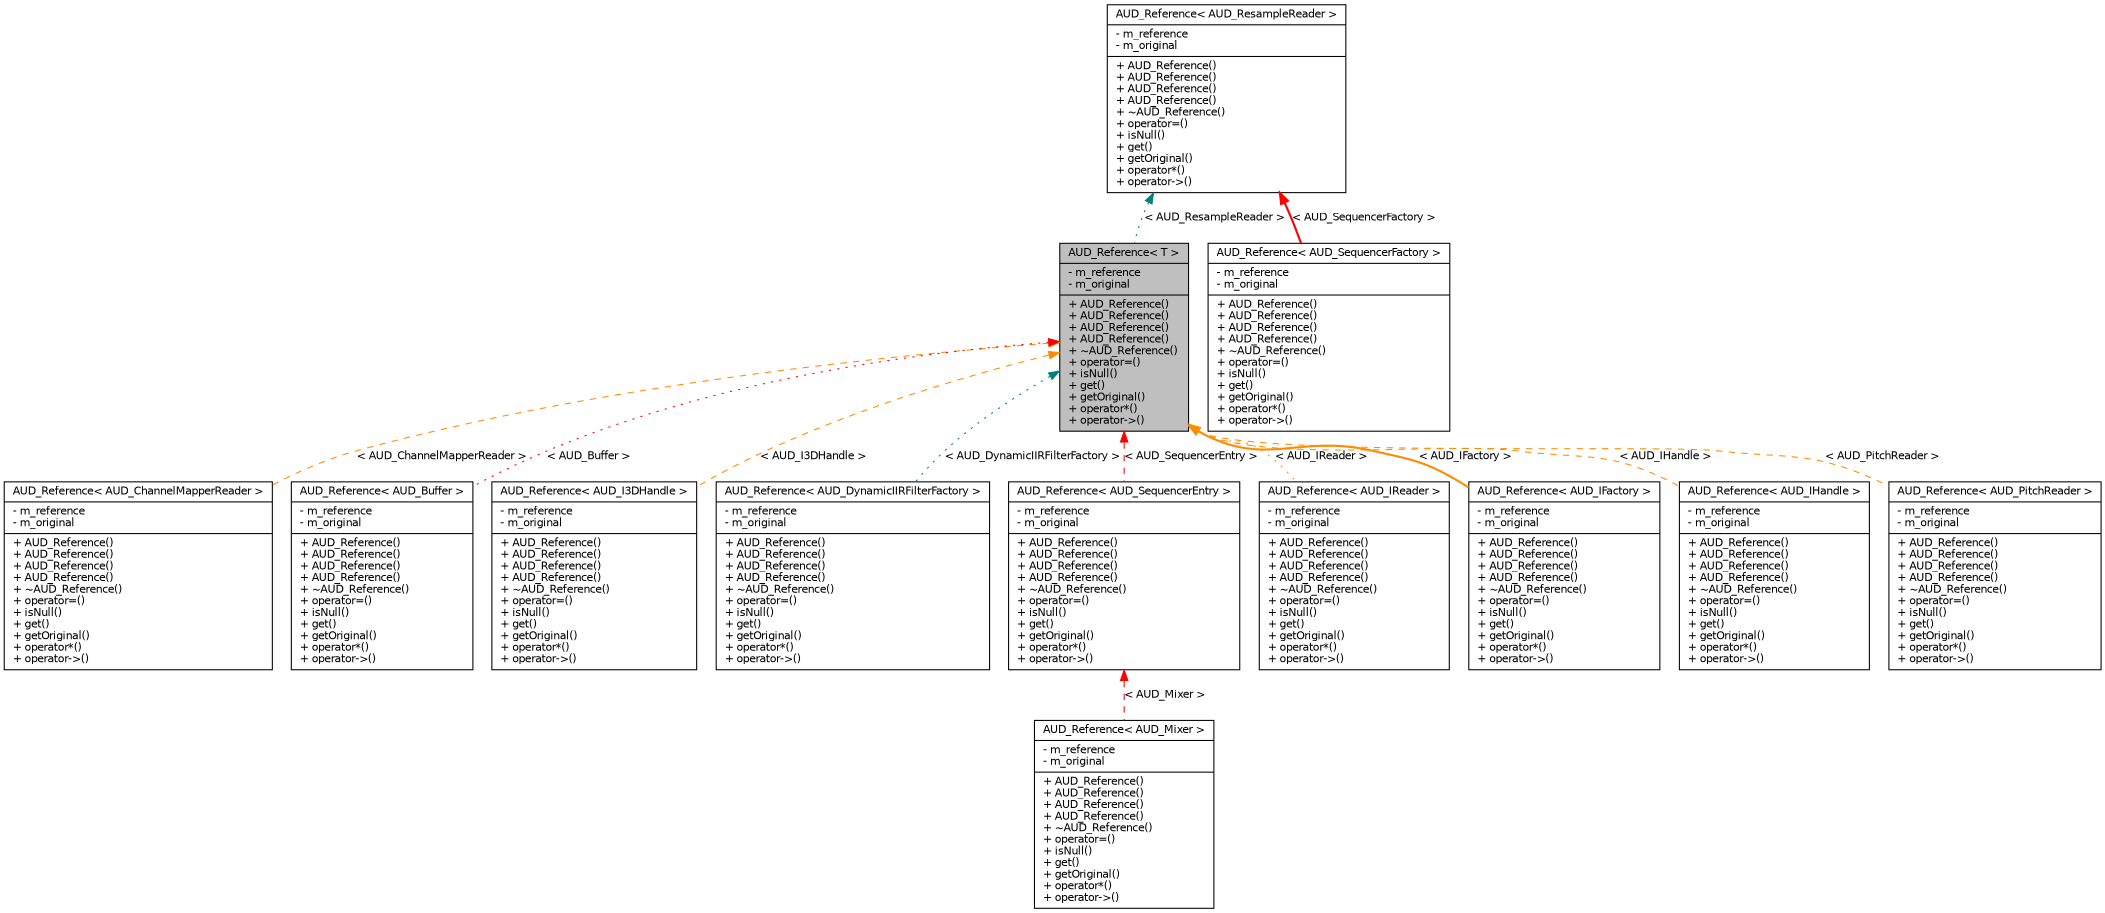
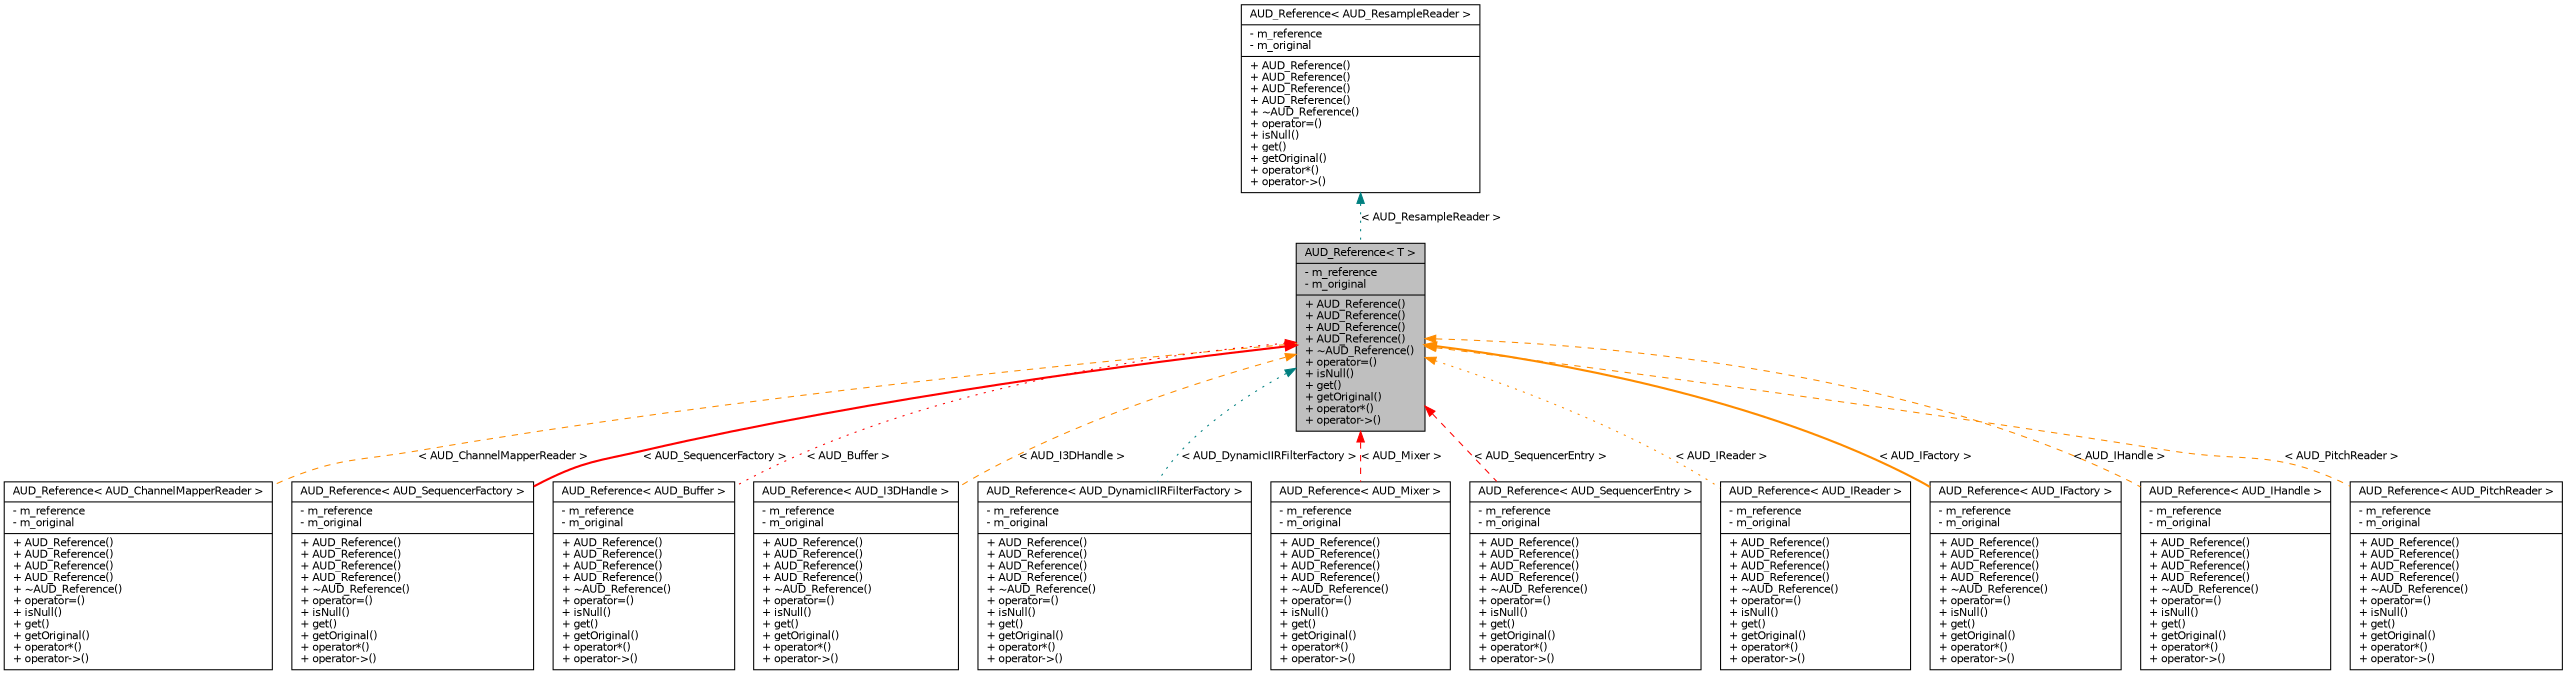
  digraph {
    node [color=black fillcolor=white fontname=Helvetica fontsize=10 shape=record style=filled]
    edge [color=darkorange dir=back fontname=Helvetica fontsize=10 labelfontname=Helvetica labelfontsize=10 style=dashed]
    n1 [fillcolor=grey75 fontcolor=black height=0.2 label="{AUD_Reference\< T \>\n|- m_reference\l- m_original\l|+ AUD_Reference()\l+ AUD_Reference()\l+ AUD_Reference()\l+ AUD_Reference()\l+ ~AUD_Reference()\l+ operator=()\l+ isNull()\l+ get()\l+ getOriginal()\l+ operator*()\l+ operator-\>()\l}" width=0.4]
    n2 [height=0.2 label="{AUD_Reference\< AUD_ChannelMapperReader \>\n|- m_reference\l- m_original\l|+ AUD_Reference()\l+ AUD_Reference()\l+ AUD_Reference()\l+ AUD_Reference()\l+ ~AUD_Reference()\l+ operator=()\l+ isNull()\l+ get()\l+ getOriginal()\l+ operator*()\l+ operator-\>()\l}" width=0.4]
    n3 [height=0.2 label="{AUD_Reference\< AUD_SequencerFactory \>\n|- m_reference\l- m_original\l|+ AUD_Reference()\l+ AUD_Reference()\l+ AUD_Reference()\l+ AUD_Reference()\l+ ~AUD_Reference()\l+ operator=()\l+ isNull()\l+ get()\l+ getOriginal()\l+ operator*()\l+ operator-\>()\l}" width=0.4]
    n4 [height=0.2 label="{AUD_Reference\< AUD_Buffer \>\n|- m_reference\l- m_original\l|+ AUD_Reference()\l+ AUD_Reference()\l+ AUD_Reference()\l+ AUD_Reference()\l+ ~AUD_Reference()\l+ operator=()\l+ isNull()\l+ get()\l+ getOriginal()\l+ operator*()\l+ operator-\>()\l}" width=0.4]
    n5 [height=0.2 label="{AUD_Reference\< AUD_I3DHandle \>\n|- m_reference\l- m_original\l|+ AUD_Reference()\l+ AUD_Reference()\l+ AUD_Reference()\l+ AUD_Reference()\l+ ~AUD_Reference()\l+ operator=()\l+ isNull()\l+ get()\l+ getOriginal()\l+ operator*()\l+ operator-\>()\l}" width=0.4]
    n6 [height=0.2 label="{AUD_Reference\< AUD_DynamicIIRFilterFactory \>\n|- m_reference\l- m_original\l|+ AUD_Reference()\l+ AUD_Reference()\l+ AUD_Reference()\l+ AUD_Reference()\l+ ~AUD_Reference()\l+ operator=()\l+ isNull()\l+ get()\l+ getOriginal()\l+ operator*()\l+ operator-\>()\l}" width=0.4]
    n7 [height=0.2 label="{AUD_Reference\< AUD_Mixer \>\n|- m_reference\l- m_original\l|+ AUD_Reference()\l+ AUD_Reference()\l+ AUD_Reference()\l+ AUD_Reference()\l+ ~AUD_Reference()\l+ operator=()\l+ isNull()\l+ get()\l+ getOriginal()\l+ operator*()\l+ operator-\>()\l}" width=0.4]
    n8 [height=0.2 label="{AUD_Reference\< AUD_SequencerEntry \>\n|- m_reference\l- m_original\l|+ AUD_Reference()\l+ AUD_Reference()\l+ AUD_Reference()\l+ AUD_Reference()\l+ ~AUD_Reference()\l+ operator=()\l+ isNull()\l+ get()\l+ getOriginal()\l+ operator*()\l+ operator-\>()\l}" width=0.4]
    n9 [height=0.2 label="{AUD_Reference\< AUD_IReader \>\n|- m_reference\l- m_original\l|+ AUD_Reference()\l+ AUD_Reference()\l+ AUD_Reference()\l+ AUD_Reference()\l+ ~AUD_Reference()\l+ operator=()\l+ isNull()\l+ get()\l+ getOriginal()\l+ operator*()\l+ operator-\>()\l}" width=0.4]
    n10 [height=0.2 label="{AUD_Reference\< AUD_IFactory \>\n|- m_reference\l- m_original\l|+ AUD_Reference()\l+ AUD_Reference()\l+ AUD_Reference()\l+ AUD_Reference()\l+ ~AUD_Reference()\l+ operator=()\l+ isNull()\l+ get()\l+ getOriginal()\l+ operator*()\l+ operator-\>()\l}" width=0.4]
    n11 [height=0.2 label="{AUD_Reference\< AUD_IHandle \>\n|- m_reference\l- m_original\l|+ AUD_Reference()\l+ AUD_Reference()\l+ AUD_Reference()\l+ AUD_Reference()\l+ ~AUD_Reference()\l+ operator=()\l+ isNull()\l+ get()\l+ getOriginal()\l+ operator*()\l+ operator-\>()\l}" width=0.4]
    n12 [height=0.2 label="{AUD_Reference\< AUD_PitchReader \>\n|- m_reference\l- m_original\l|+ AUD_Reference()\l+ AUD_Reference()\l+ AUD_Reference()\l+ AUD_Reference()\l+ ~AUD_Reference()\l+ operator=()\l+ isNull()\l+ get()\l+ getOriginal()\l+ operator*()\l+ operator-\>()\l}" width=0.4]
    n13 [height=0.2 label="{AUD_Reference\< AUD_ResampleReader \>\n|- m_reference\l- m_original\l|+ AUD_Reference()\l+ AUD_Reference()\l+ AUD_Reference()\l+ AUD_Reference()\l+ ~AUD_Reference()\l+ operator=()\l+ isNull()\l+ get()\l+ getOriginal()\l+ operator*()\l+ operator-\>()\l}" width=0.4]
    n1 -> n2 [label="\< AUD_ChannelMapperReader \>"]
-   n13 -> n3 [color=red label="\< AUD_SequencerFactory \>" style=bold]
+   n1 -> n3 [color=red label="\< AUD_SequencerFactory \>" style=bold]
    n1 -> n4 [color=red label="\< AUD_Buffer \>" style=dotted]
    n1 -> n5 [label="\< AUD_I3DHandle \>"]
    n1 -> n6 [color=teal label="\< AUD_DynamicIIRFilterFactory \>" style=dotted]
-   n8 -> n7 [color=red label="\< AUD_Mixer \>"]
+   n1 -> n7 [color=red label="\< AUD_Mixer \>"]
    n1 -> n8 [color=red label="\< AUD_SequencerEntry \>"]
    n1 -> n9 [label="\< AUD_IReader \>" style=dotted]
    n1 -> n10 [label="\< AUD_IFactory \>" style=bold]
    n1 -> n11 [label="\< AUD_IHandle \>"]
    n1 -> n12 [label="\< AUD_PitchReader \>"]
    n13 -> n1 [color=teal label="\< AUD_ResampleReader \>" style=dotted]
  }
